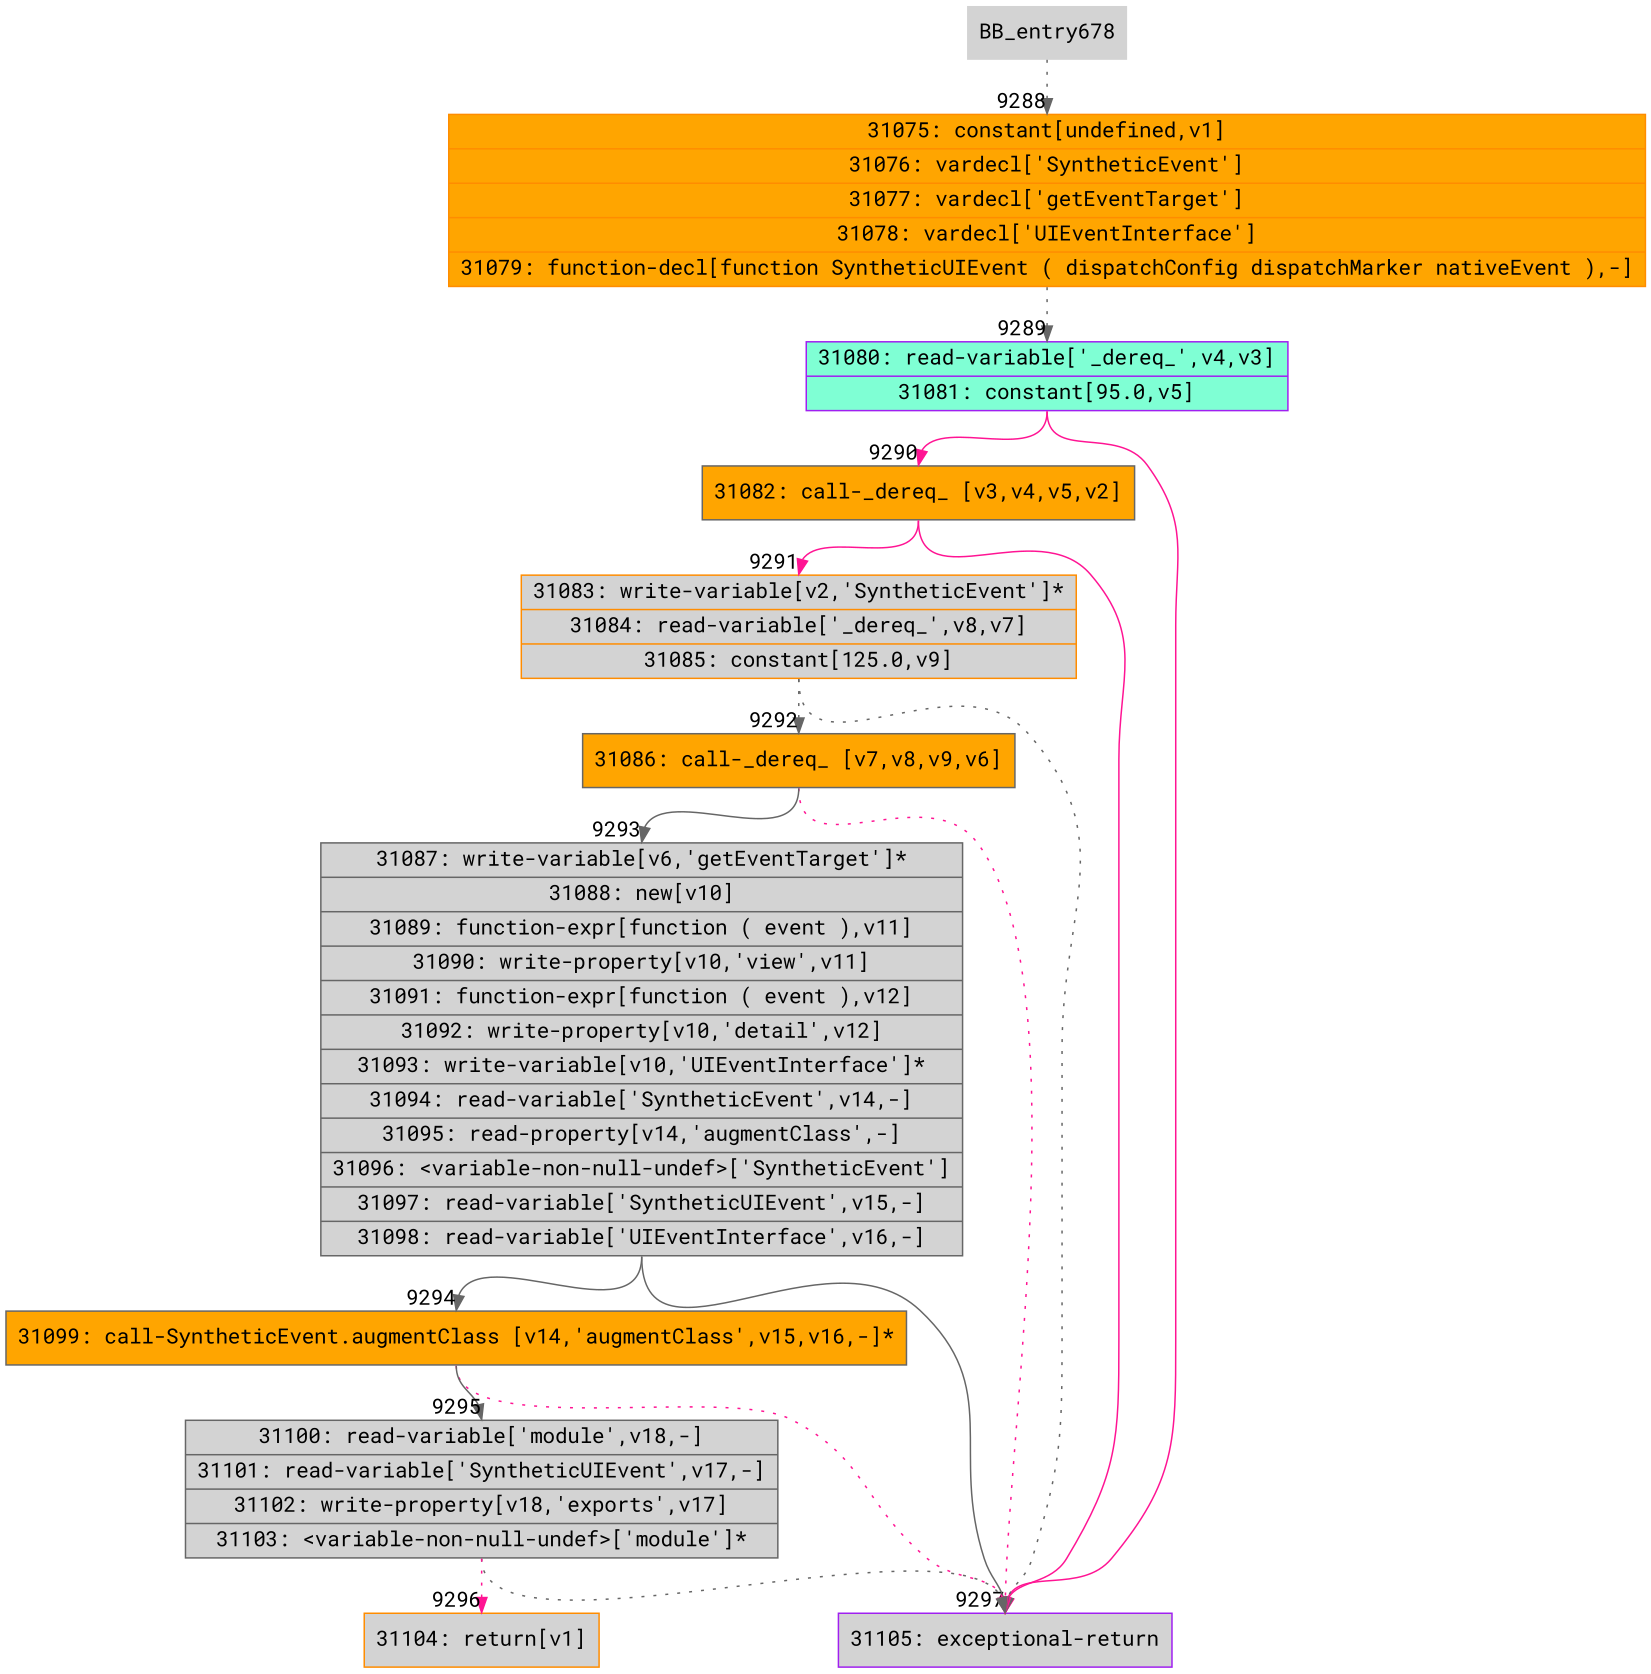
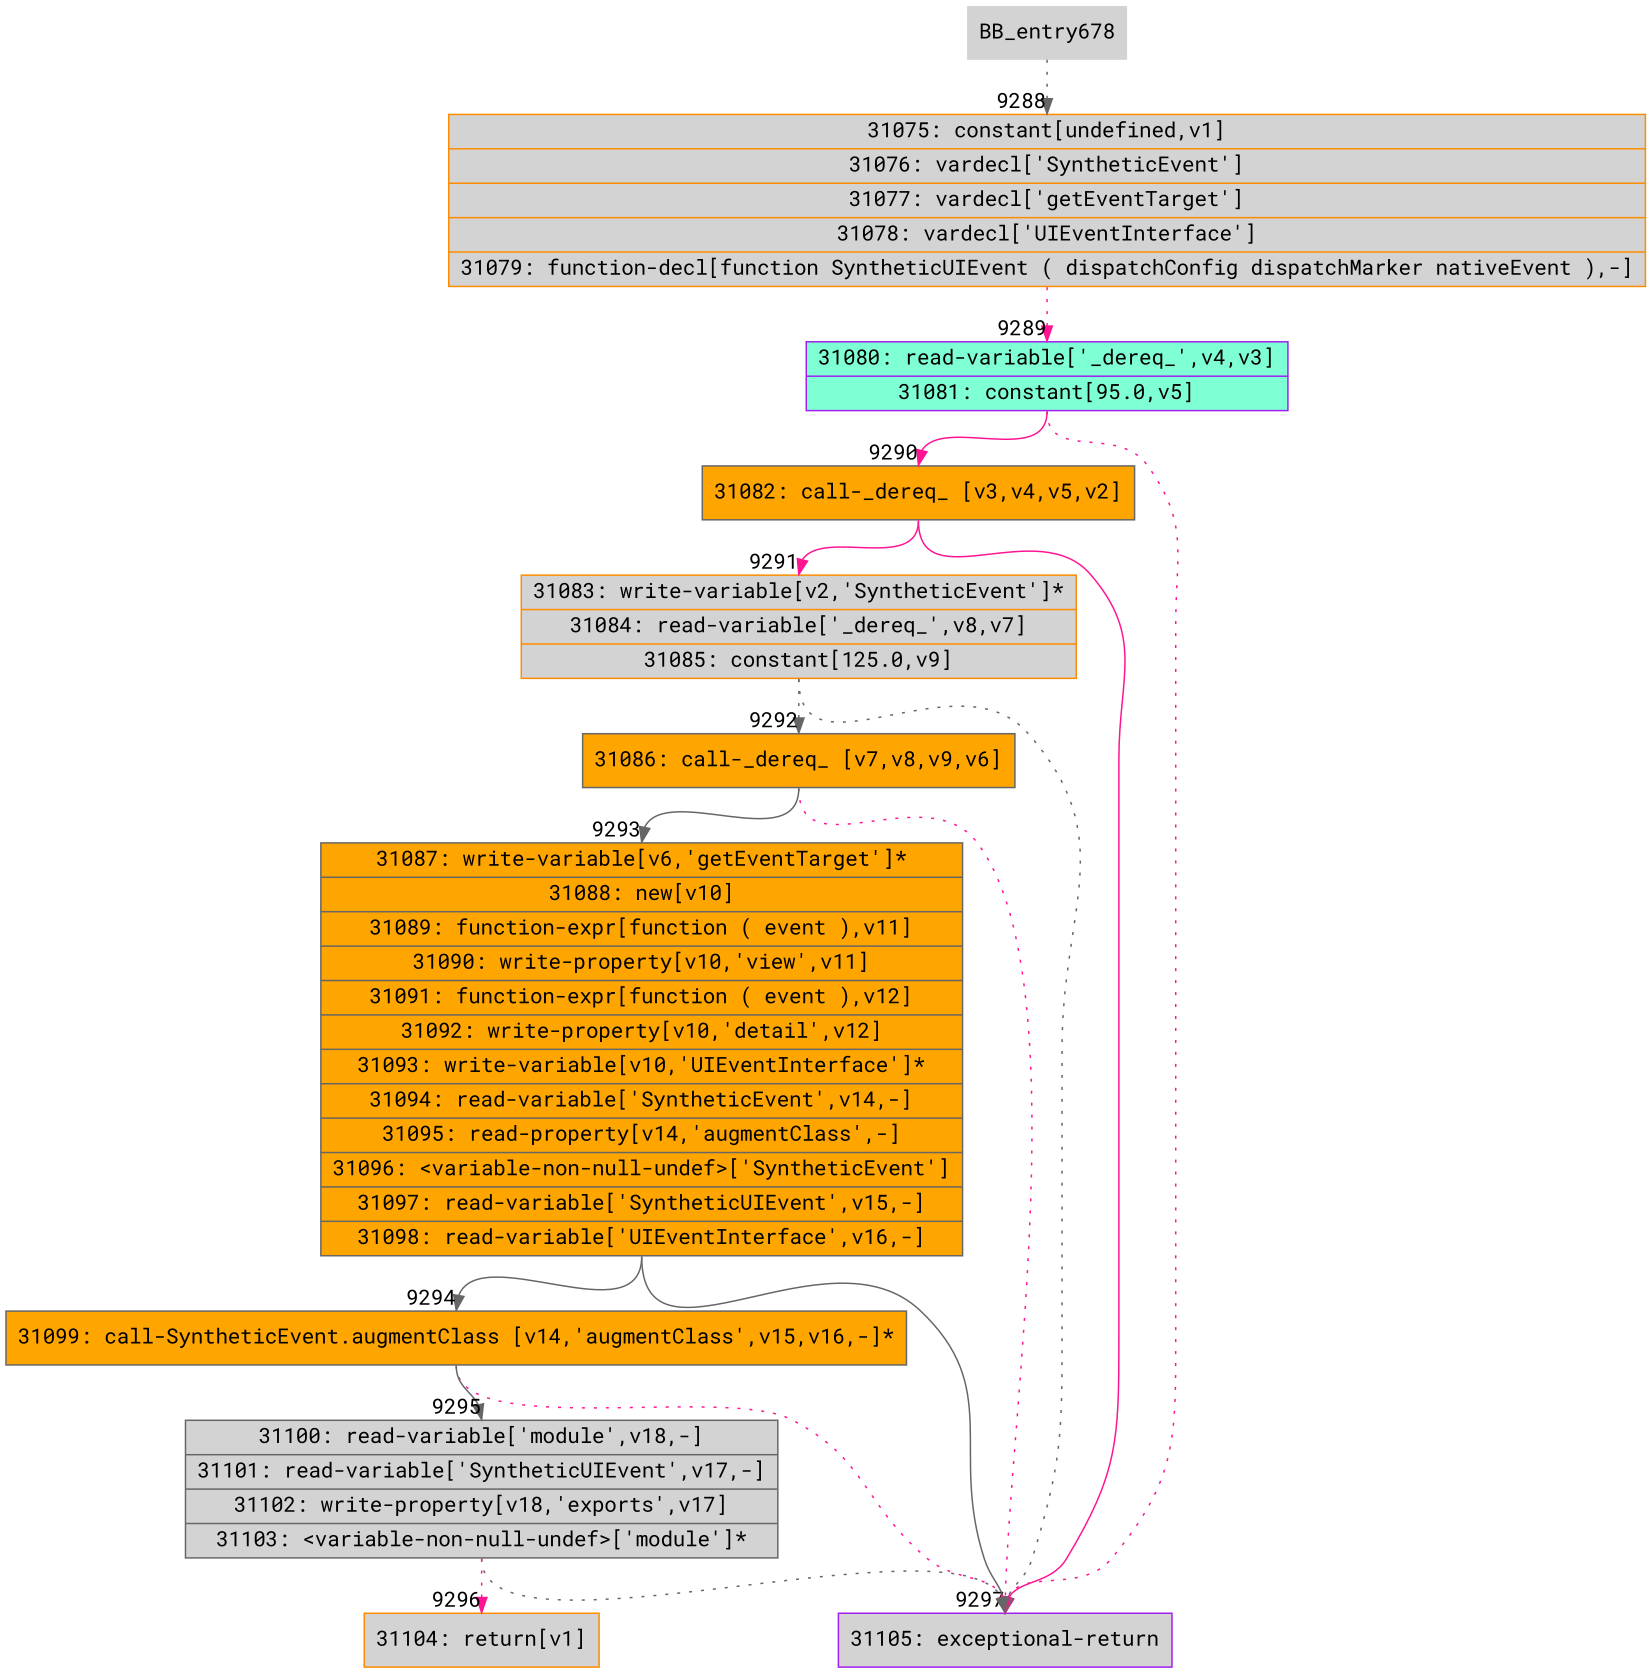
  digraph {
    fontname="Roboto Mono"
    rankdir=TD
    node [color=gray40 fillcolor=lightgrey fontname="Roboto Mono" shape=record style=filled]
    edge [color=gray40 fontname="Roboto Mono" headport=n style=dotted tailport=s]
    BB_entry678 [color=purple shape=none]
-   n2 [color=darkorange fillcolor=orange label="{31075: constant[undefined,v1]|31076: vardecl['SyntheticEvent']|31077: vardecl['getEventTarget']|31078: vardecl['UIEventInterface']|31079: function-decl[function SyntheticUIEvent ( dispatchConfig dispatchMarker nativeEvent ),-]}"]
+   n2 [color=darkorange label="{31075: constant[undefined,v1]|31076: vardecl['SyntheticEvent']|31077: vardecl['getEventTarget']|31078: vardecl['UIEventInterface']|31079: function-decl[function SyntheticUIEvent ( dispatchConfig dispatchMarker nativeEvent ),-]}"]
    n3 [color=purple fillcolor=aquamarine label="{31080: read-variable['_dereq_',v4,v3]|31081: constant[95.0,v5]}"]
    n4 [fillcolor=orange label="{31082: call-_dereq_ [v3,v4,v5,v2]}"]
    n5 [color=purple label="{31105: exceptional-return}"]
    n6 [color=darkorange label="{31083: write-variable[v2,'SyntheticEvent']*|31084: read-variable['_dereq_',v8,v7]|31085: constant[125.0,v9]}"]
    n7 [fillcolor=orange label="{31086: call-_dereq_ [v7,v8,v9,v6]}"]
-   n8 [label="{31087: write-variable[v6,'getEventTarget']*|31088: new[v10]|31089: function-expr[function ( event ),v11]|31090: write-property[v10,'view',v11]|31091: function-expr[function ( event ),v12]|31092: write-property[v10,'detail',v12]|31093: write-variable[v10,'UIEventInterface']*|31094: read-variable['SyntheticEvent',v14,-]|31095: read-property[v14,'augmentClass',-]|31096: \<variable-non-null-undef\>['SyntheticEvent']|31097: read-variable['SyntheticUIEvent',v15,-]|31098: read-variable['UIEventInterface',v16,-]}"]
+   n8 [fillcolor=orange label="{31087: write-variable[v6,'getEventTarget']*|31088: new[v10]|31089: function-expr[function ( event ),v11]|31090: write-property[v10,'view',v11]|31091: function-expr[function ( event ),v12]|31092: write-property[v10,'detail',v12]|31093: write-variable[v10,'UIEventInterface']*|31094: read-variable['SyntheticEvent',v14,-]|31095: read-property[v14,'augmentClass',-]|31096: \<variable-non-null-undef\>['SyntheticEvent']|31097: read-variable['SyntheticUIEvent',v15,-]|31098: read-variable['UIEventInterface',v16,-]}"]
    n9 [fillcolor=orange label="{31099: call-SyntheticEvent.augmentClass [v14,'augmentClass',v15,v16,-]*}"]
    n10 [label="{31100: read-variable['module',v18,-]|31101: read-variable['SyntheticUIEvent',v17,-]|31102: write-property[v18,'exports',v17]|31103: \<variable-non-null-undef\>['module']*}"]
    n11 [color=darkorange label="{31104: return[v1]}"]
    BB_entry678 -> n2 [headlabel="    9288"]
-   n2 -> n3 [headlabel="      9289"]
+   n2 -> n3 [color=deeppink headlabel="      9289"]
    n3 -> n4 [color=deeppink headlabel="      9290" style=solid]
-   n3 -> n5 [color=deeppink headlabel="      9297" style=solid]
+   n3 -> n5 [color=deeppink headlabel="      9297"]
    n4 -> n5 [color=deeppink style=solid]
    n4 -> n6 [color=deeppink headlabel="      9291" style=solid]
    n6 -> n5
    n6 -> n7 [headlabel="      9292"]
    n7 -> n5 [color=deeppink]
    n7 -> n8 [headlabel="      9293" style=solid]
    n8 -> n5 [style=solid]
    n8 -> n9 [headlabel="      9294" style=solid]
    n9 -> n5 [color=deeppink]
    n9 -> n10 [headlabel="      9295" style=solid]
    n10 -> n5
    n10 -> n11 [color=deeppink headlabel="      9296"]
  }
